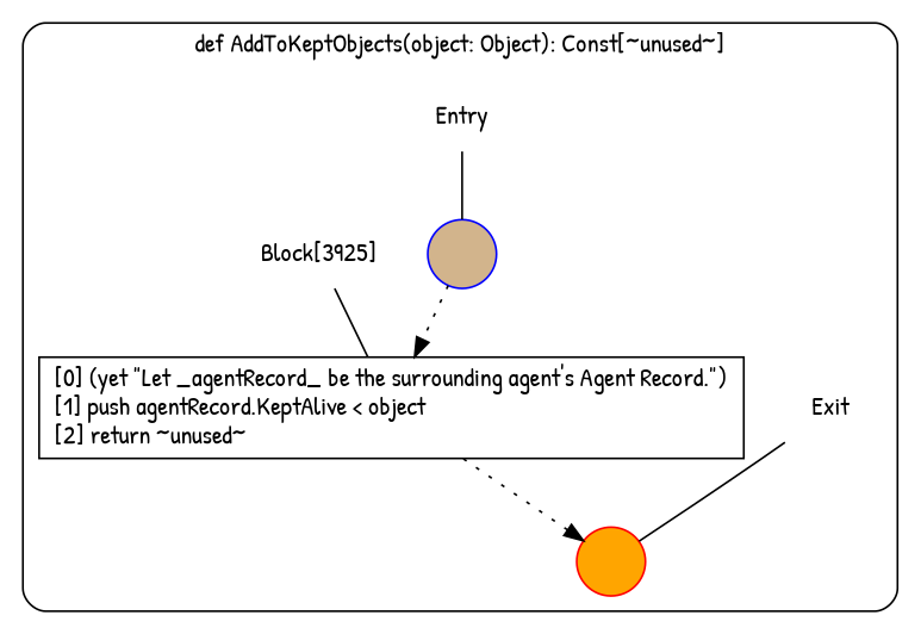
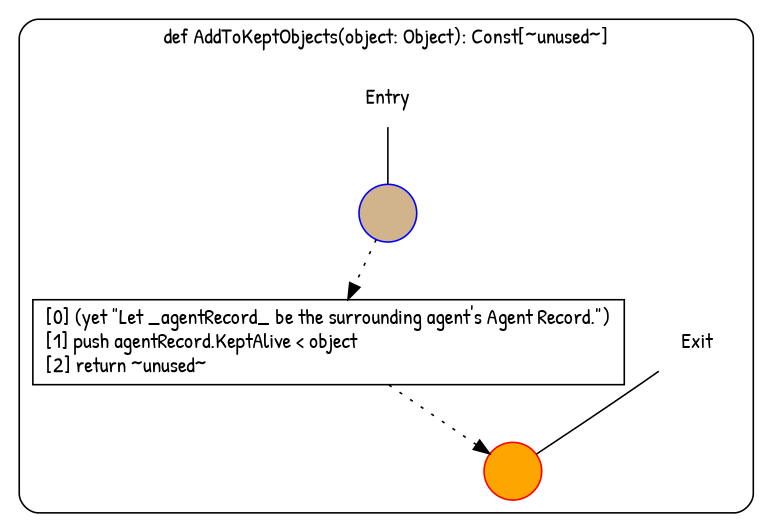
  digraph {
    fontname="Patrick Hand"
    node [fontname="Patrick Hand" shape=none]
    edge [arrowhead=none color=black fontname="Patrick Hand" style=solid]
    n1 [label=<<font color="black">Entry</font>>]
    n2 [color=blue fillcolor=tan label=" " shape=circle style=filled]
    n3 [color=black fillcolor=white label=<<font color="black">[0] (yet &quot;Let _agentRecord_ be the surrounding agent's Agent Record.&quot;)<BR ALIGN="LEFT"/>[1] push agentRecord.KeptAlive &lt; object<BR ALIGN="LEFT"/>[2] return ~unused~<BR ALIGN="LEFT"/></font>> shape=box style=filled]
    n4 [color=red fillcolor=orange label=" " shape=circle style=filled]
    n5 [label=<<font color="black">Exit</font>>]
-   n6 [label=<<font color="black">Block[3925]</font>>]
    subgraph cluster_1 {
      label="def AddToKeptObjects(object: Object): Const[~unused~]"
      style=rounded
      n1
      n2
      n3
      n4
      n5
-     n6
    }
    n1 -> n2
    n2 -> n3 [style=dotted arrowhead=""]
    n3 -> n4 [style=dotted arrowhead=""]
    n5 -> n4
-   n6 -> n3
  }
